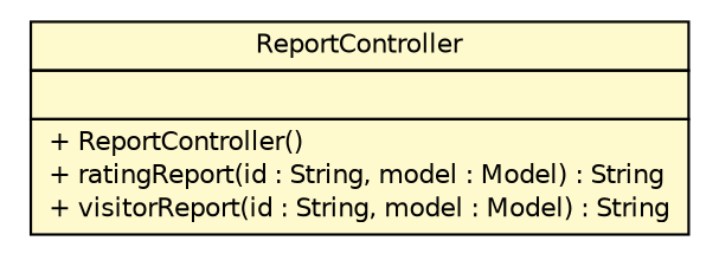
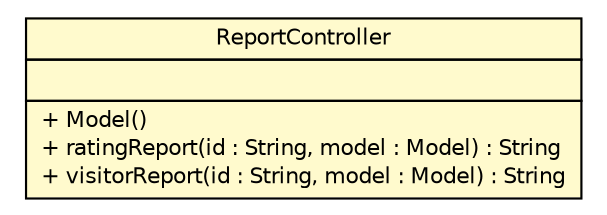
  digraph {
    nodesep=0.25
    ranksep=0.5
    rankdir=LR
-   n1 [fontcolor=black fontname=Helvetica fontsize=10.0 label=<<table title="edu.easternct.csc231.nationalparks.view.controller.ReportController" border="0" cellborder="1" cellspacing="0" cellpadding="2" port="p" bgcolor="lemonChiffon" href="./ReportController.html"> 		<tr><td><table border="0" cellspacing="0" cellpadding="1"> <tr><td align="center" balign="center"> ReportController </td></tr> 		</table></td></tr> 		<tr><td><table border="0" cellspacing="0" cellpadding="1"> <tr><td align="left" balign="left">  </td></tr> 		</table></td></tr> 		<tr><td><table border="0" cellspacing="0" cellpadding="1"> <tr><td align="left" balign="left"> + ReportController() </td></tr> <tr><td align="left" balign="left"> + ratingReport(id : String, model : Model) : String </td></tr> <tr><td align="left" balign="left"> + visitorReport(id : String, model : Model) : String </td></tr> 		</table></td></tr> 		</table>> shape=plaintext]
+   n1 [fontcolor=black fontname=Helvetica fontsize=10.0 label=<<table title="edu.easternct.csc231.nationalparks.view.controller.ReportController" border="0" cellborder="1" cellspacing="0" cellpadding="2" port="p" bgcolor="lemonChiffon" href="./ReportController.html"> 		<tr><td><table border="0" cellspacing="0" cellpadding="1"> <tr><td align="center" balign="center"> ReportController </td></tr> 		</table></td></tr> 		<tr><td><table border="0" cellspacing="0" cellpadding="1"> <tr><td align="left" balign="left">  </td></tr> 		</table></td></tr> 		<tr><td><table border="0" cellspacing="0" cellpadding="1"> <tr><td align="left" balign="left"> + Model() </td></tr> <tr><td align="left" balign="left"> + ratingReport(id : String, model : Model) : String </td></tr> <tr><td align="left" balign="left"> + visitorReport(id : String, model : Model) : String </td></tr> 		</table></td></tr> 		</table>> shape=plaintext]
  }
